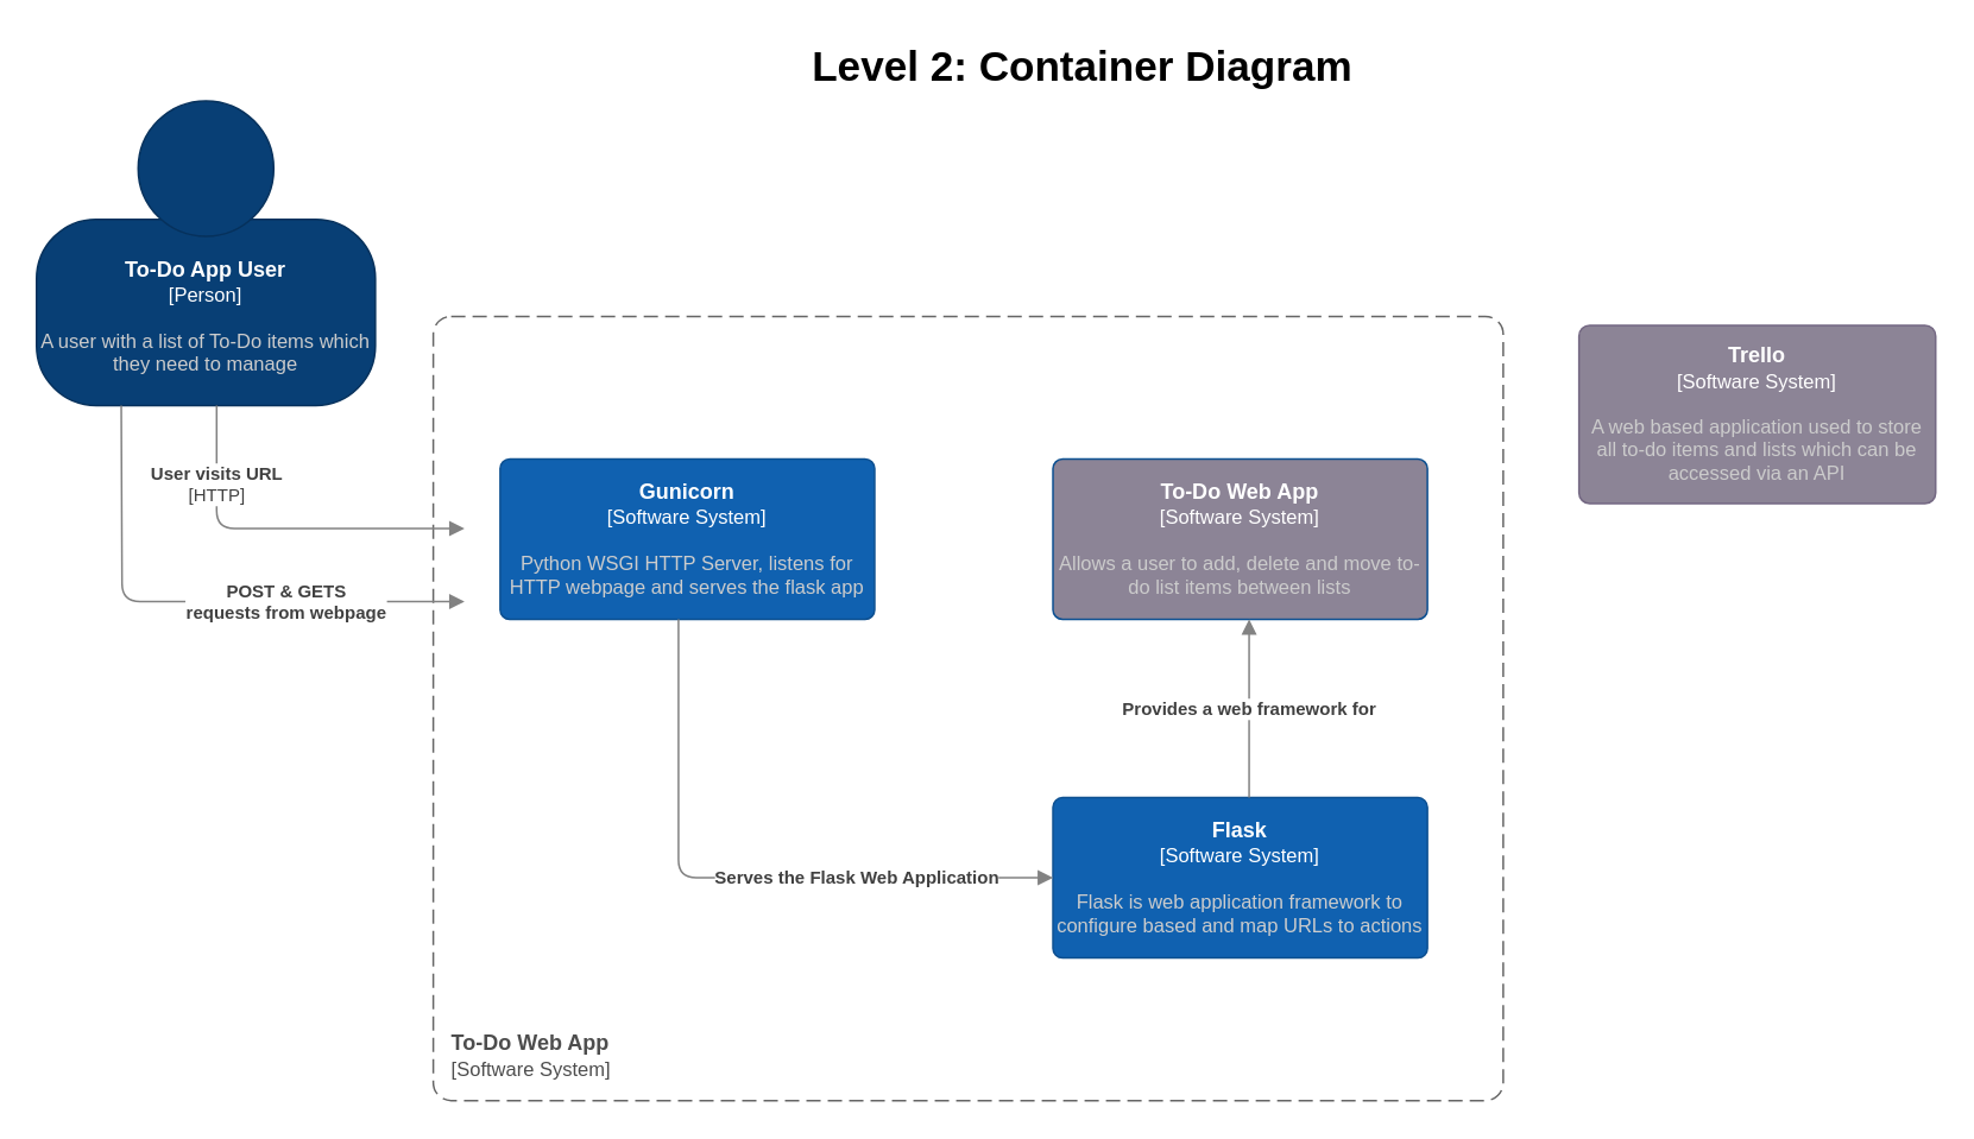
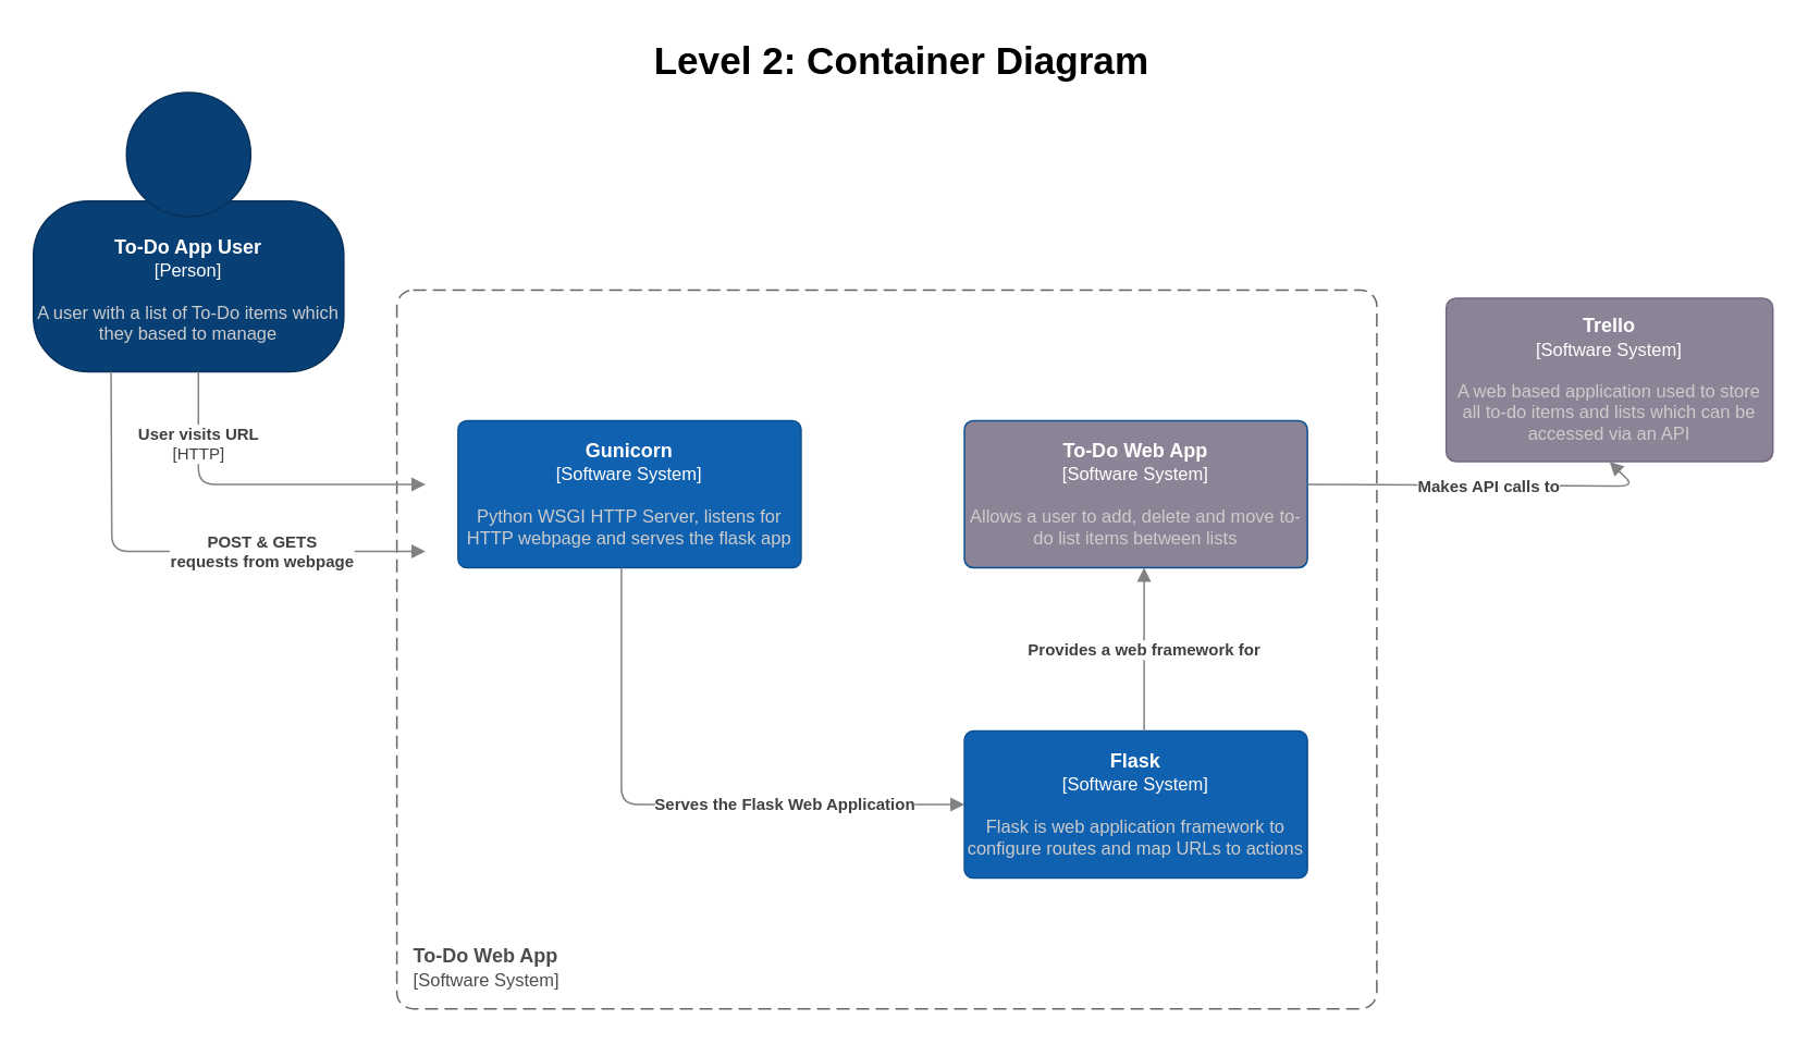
  <mxCell id="0" />
  <mxCell id="1" parent="0" />
- <mxCell id="2" value="&lt;h3&gt;Level 2: Container Diagram&amp;nbsp;&lt;/h3&gt;" style="text;html=1;strokeColor=none;fillColor=none;align=center;verticalAlign=middle;whiteSpace=wrap;rounded=0;fontSize=20;" vertex="1" parent="1"><mxGeometry x="410" y="20" width="400" height="20" as="geometry" /></mxCell>
- <mxCell id="3" value="&lt;b&gt;To-Do App User&lt;/b&gt;&lt;br&gt;&lt;div&gt;&lt;font style=&quot;font-size: 11px&quot;&gt;[Person]&lt;/font&gt;&lt;/div&gt;&lt;div style=&quot;font-size: 10px&quot;&gt;&lt;br&gt;&lt;/div&gt;&lt;div style=&quot;font-size: 11px&quot;&gt;&lt;font color=&quot;#CCCCCC&quot;&gt;A user with a list of To-Do items which they need to manage&lt;/font&gt;&lt;/div&gt;" style="shape=stencil(tZTRUsMgEEW/hsdmCNimr06s/4Fka3aSQAZwWv16STYZRaXjaDuTl3sXTu6SJUzWvlUjMMGNGoDJBybEoDRCJ3fbjb7bjOC8NdGNS1qql3tO+kRa8EUrP4IOZB7xDA3ZPjjbwQmbsADQtOAwTFV5YPw+rpkeWWtrTCSgNT6pfKpHmEIT9/IzwXixpde8LppUzI0DBHBLZnKZePw9OMUW1bXA5a3AvBDpWZTXI98MXP2DLOvo5IZG1k9Kd8/OvpjmxzxzxU0Tm/nmVWbO13tQrnPvtMe35fZIcfkUjtj3dCNyDWVix63WwYV+oO9x9PDRze7LCCfd7NNmVvn32N/SzS79XmbjHQ==);whiteSpace=wrap;html=1;rounded=1;fontColor=#ffffff;arcSize=30;allowArrows=0;rotatable=0;spacingTop=70;aspect=fixed;editable=1;metaEdit=1;resizable=1;strokeColor=#06315C;fillColor=#083F75;shadow=0;sketch=0;" vertex="1" parent="1"><mxGeometry x="20" y="49" width="190" height="171" as="geometry" /></mxCell>
+ <mxCell id="2" value="&lt;h3&gt;Level 2: Container Diagram&amp;nbsp;&lt;/h3&gt;" style="text;html=1;strokeColor=none;fillColor=none;align=center;verticalAlign=middle;whiteSpace=wrap;rounded=0;fontSize=20;" vertex="1" parent="1"><mxGeometry x="355" y="20" width="400" height="20" as="geometry" /></mxCell>
+ <mxCell id="3" value="&lt;b&gt;To-Do App User&lt;/b&gt;&lt;br&gt;&lt;div&gt;&lt;font style=&quot;font-size: 11px&quot;&gt;[Person]&lt;/font&gt;&lt;/div&gt;&lt;div style=&quot;font-size: 10px&quot;&gt;&lt;br&gt;&lt;/div&gt;&lt;div style=&quot;font-size: 11px&quot;&gt;&lt;font color=&quot;#CCCCCC&quot;&gt;A user with a list of To-Do items which they based to manage&lt;/font&gt;&lt;/div&gt;" style="shape=stencil(tZTRUsMgEEW/hsdmCNimr06s/4Fka3aSQAZwWv16STYZRaXjaDuTl3sXTu6SJUzWvlUjMMGNGoDJBybEoDRCJ3fbjb7bjOC8NdGNS1qql3tO+kRa8EUrP4IOZB7xDA3ZPjjbwQmbsADQtOAwTFV5YPw+rpkeWWtrTCSgNT6pfKpHmEIT9/IzwXixpde8LppUzI0DBHBLZnKZePw9OMUW1bXA5a3AvBDpWZTXI98MXP2DLOvo5IZG1k9Kd8/OvpjmxzxzxU0Tm/nmVWbO13tQrnPvtMe35fZIcfkUjtj3dCNyDWVix63WwYV+oO9x9PDRze7LCCfd7NNmVvn32N/SzS79XmbjHQ==);whiteSpace=wrap;html=1;rounded=1;fontColor=#ffffff;arcSize=30;allowArrows=0;rotatable=0;spacingTop=70;aspect=fixed;editable=1;metaEdit=1;resizable=1;strokeColor=#06315C;fillColor=#083F75;shadow=0;sketch=0;" vertex="1" parent="1"><mxGeometry x="20" y="49" width="190" height="171" as="geometry" /></mxCell>
  <mxCell id="4" value="&lt;div align=&quot;left&quot;&gt;&lt;font color=&quot;#4D4D4D&quot;&gt;&lt;b&gt;To-Do Web App&lt;br&gt;&lt;/b&gt;&lt;/font&gt;&lt;/div&gt;&lt;div align=&quot;left&quot;&gt;&lt;font style=&quot;font-size: 11px&quot; color=&quot;#4D4D4D&quot;&gt;[Software System]&lt;/font&gt;&lt;/div&gt;" style="rounded=1;whiteSpace=wrap;html=1;dashed=1;arcSize=20;fillColor=none;strokeColor=#666666;fontColor=#333333;labelBackgroundColor=none;align=left;verticalAlign=bottom;labelBorderColor=none;spacingTop=0;spacing=10;dashPattern=8 4;metaEdit=1;rotatable=0;perimeter=rectanglePerimeter;noLabel=0;labelPadding=0;allowArrows=0;connectable=0;expand=0;recursiveResize=0;editable=1;pointerEvents=1;absoluteArcSize=1;shadow=0;sketch=0;" vertex="1" parent="1"><mxGeometry x="242.5" y="170" width="600" height="440" as="geometry" /></mxCell>
  <mxCell id="5" value="&lt;b&gt;Gunicorn&lt;/b&gt;&lt;br&gt;&lt;div&gt;&lt;font style=&quot;font-size: 11px&quot;&gt;[Software System]&lt;/font&gt;&lt;/div&gt;&lt;div style=&quot;font-size: 10px&quot;&gt;&lt;br&gt;&lt;/div&gt;&lt;div style=&quot;font-size: 11px&quot;&gt;&lt;font color=&quot;#CCCCCC&quot;&gt;Python WSGI HTTP Server, listens for HTTP webpage and serves the flask app&lt;/font&gt;&lt;/div&gt;" style="rounded=1;whiteSpace=wrap;html=1;fontColor=#ffffff;arcSize=6;metaEdit=1;points=[[0.25,0,0],[0.5,0,0],[0.75,0,0],[1,0.25,0],[1,0.5,0],[1,0.75,0],[0.75,1,0],[0.5,1,0],[0.25,1,0],[0,0.75,0],[0,0.5,0],[0,0.25,0]];resizable=1;editable=1;movableLabel=0;allowArrows=0;rotatable=0;imageWidth=24;fillColor=#1061B0;strokeColor=#0D5091;shadow=0;sketch=0;" vertex="1" parent="1"><mxGeometry x="280" y="250" width="210" height="90" as="geometry" /></mxCell>
  <mxCell id="6" value="&lt;b&gt;Trello&lt;/b&gt;&lt;br&gt;&lt;div&gt;&lt;font style=&quot;font-size: 11px&quot;&gt;[Software System]&lt;/font&gt;&lt;/div&gt;&lt;div style=&quot;font-size: 10px&quot;&gt;&lt;br&gt;&lt;/div&gt;&lt;div style=&quot;font-size: 11px&quot;&gt;&lt;font color=&quot;#CCCCCC&quot;&gt;A web based application used to store all to-do items and lists which can be accessed via an API&lt;/font&gt;&lt;/div&gt;" style="rounded=1;whiteSpace=wrap;html=1;fontColor=#ffffff;arcSize=6;metaEdit=1;points=[[0.25,0,0],[0.5,0,0],[0.75,0,0],[1,0.25,0],[1,0.5,0],[1,0.75,0],[0.75,1,0],[0.5,1,0],[0.25,1,0],[0,0.75,0],[0,0.5,0],[0,0.25,0]];resizable=1;editable=1;movableLabel=0;allowArrows=0;rotatable=0;fillColor=#8C8496;strokeColor=#736782;" vertex="1" parent="1"><mxGeometry x="885" y="175" width="200" height="100" as="geometry" /></mxCell>
  <mxCell id="7" value="&lt;div&gt;&lt;b&gt;User visits URL&lt;/b&gt;&lt;br&gt;&lt;/div&gt;&lt;div&gt;[HTTP]&lt;/div&gt;" style="endArrow=block;html=1;fontSize=10;fontColor=#404040;strokeWidth=1;endFill=1;strokeColor=#828282;elbow=vertical;metaEdit=1;exitX=0.5;exitY=1;exitDx=0;exitDy=0;" edge="1" parent="1"><mxGeometry x="-0.576" width="50" height="50" relative="1" as="geometry"><mxPoint x="121" y="220" as="sourcePoint" /><mxPoint x="260" y="289" as="targetPoint" /><Array as="points"><mxPoint x="121" y="289" /></Array><mxPoint as="offset" /></mxGeometry></mxCell>
  <mxCell id="8" value="&lt;b&gt;To-Do Web App&lt;/b&gt;&lt;br&gt;&lt;div&gt;&lt;font style=&quot;font-size: 11px&quot;&gt;[Software System]&lt;/font&gt;&lt;/div&gt;&lt;div style=&quot;font-size: 10px&quot;&gt;&lt;br&gt;&lt;/div&gt;&lt;div style=&quot;font-size: 11px&quot;&gt;&lt;font color=&quot;#CCCCCC&quot;&gt;Allows a user to add, delete and move to-do list items between lists&lt;/font&gt;&lt;/div&gt;" style="rounded=1;whiteSpace=wrap;html=1;fontColor=#ffffff;arcSize=6;metaEdit=1;points=[[0.25,0,0],[0.5,0,0],[0.75,0,0],[1,0.25,0],[1,0.5,0],[1,0.75,0],[0.75,1,0],[0.5,1,0],[0.25,1,0],[0,0.75,0],[0,0.5,0],[0,0.25,0]];resizable=1;editable=1;movableLabel=0;allowArrows=0;rotatable=0;imageWidth=24;fillColor=#8c8496;strokeColor=#0D5091;" vertex="1" parent="1"><mxGeometry x="590" y="250" width="210" height="90" as="geometry" /></mxCell>
- <mxCell id="9" value="&lt;b&gt;Flask&lt;/b&gt;&lt;br&gt;&lt;div&gt;&lt;font style=&quot;font-size: 11px&quot;&gt;[Software System]&lt;/font&gt;&lt;/div&gt;&lt;div style=&quot;font-size: 10px&quot;&gt;&lt;br&gt;&lt;/div&gt;&lt;div style=&quot;font-size: 11px&quot;&gt;&lt;font color=&quot;#CCCCCC&quot;&gt;Flask is web application framework to configure based and map URLs to actions&lt;/font&gt;&lt;/div&gt;" style="rounded=1;whiteSpace=wrap;html=1;fontColor=#ffffff;arcSize=6;metaEdit=1;points=[[0.25,0,0],[0.5,0,0],[0.75,0,0],[1,0.25,0],[1,0.5,0],[1,0.75,0],[0.75,1,0],[0.5,1,0],[0.25,1,0],[0,0.75,0],[0,0.5,0],[0,0.25,0]];resizable=1;editable=1;movableLabel=0;allowArrows=0;rotatable=0;imageWidth=24;fillColor=#1061B0;strokeColor=#0D5091;" vertex="1" parent="1"><mxGeometry x="590" y="440" width="210" height="90" as="geometry" /></mxCell>
+ <mxCell id="9" value="&lt;b&gt;Flask&lt;/b&gt;&lt;br&gt;&lt;div&gt;&lt;font style=&quot;font-size: 11px&quot;&gt;[Software System]&lt;/font&gt;&lt;/div&gt;&lt;div style=&quot;font-size: 10px&quot;&gt;&lt;br&gt;&lt;/div&gt;&lt;div style=&quot;font-size: 11px&quot;&gt;&lt;font color=&quot;#CCCCCC&quot;&gt;Flask is web application framework to configure routes and map URLs to actions&lt;/font&gt;&lt;/div&gt;" style="rounded=1;whiteSpace=wrap;html=1;fontColor=#ffffff;arcSize=6;metaEdit=1;points=[[0.25,0,0],[0.5,0,0],[0.75,0,0],[1,0.25,0],[1,0.5,0],[1,0.75,0],[0.75,1,0],[0.5,1,0],[0.25,1,0],[0,0.75,0],[0,0.5,0],[0,0.25,0]];resizable=1;editable=1;movableLabel=0;allowArrows=0;rotatable=0;imageWidth=24;fillColor=#1061B0;strokeColor=#0D5091;" vertex="1" parent="1"><mxGeometry x="590" y="440" width="210" height="90" as="geometry" /></mxCell>
  <mxCell id="10" value="&lt;div&gt;&lt;b&gt;Provides a web framework for&lt;/b&gt;&lt;br&gt;&lt;/div&gt;" style="endArrow=block;html=1;fontSize=10;fontColor=#404040;strokeWidth=1;endFill=1;strokeColor=#828282;elbow=vertical;metaEdit=1;backgroundOutline=0;editable=1;" edge="1" parent="1"><mxGeometry width="50" height="50" relative="1" as="geometry"><mxPoint x="700" y="440" as="sourcePoint" /><mxPoint x="700" y="340" as="targetPoint" /></mxGeometry></mxCell>
+ <mxCell id="11" value="&lt;div&gt;&lt;b&gt;Makes API calls to&lt;/b&gt;&lt;br&gt;&lt;/div&gt;" style="endArrow=block;html=1;fontSize=10;fontColor=#404040;strokeWidth=1;endFill=1;strokeColor=#828282;elbow=vertical;metaEdit=1;backgroundOutline=0;editable=1;entryX=0.5;entryY=1;entryDx=0;entryDy=0;entryPerimeter=0;exitX=1;exitY=0.433;exitDx=0;exitDy=0;exitPerimeter=0;" edge="1" parent="1" source="8" target="6"><mxGeometry width="50" height="50" relative="1" as="geometry"><mxPoint x="840" y="290" as="sourcePoint" /><mxPoint x="1080" y="290" as="targetPoint" /><Array as="points"><mxPoint x="1000" y="290" /></Array></mxGeometry></mxCell>
  <mxCell id="12" value="&lt;div&gt;&lt;b&gt;POST &amp; GETS &#10;requests from webpage&lt;/b&gt;&lt;br&gt;&lt;/div&gt;" style="endArrow=block;html=1;fontSize=10;fontColor=#404040;strokeWidth=1;endFill=1;strokeColor=#828282;elbow=vertical;metaEdit=1;backgroundOutline=0;editable=1;exitX=0.25;exitY=1;exitDx=0;exitDy=0;" edge="1" parent="1" source="3"><mxGeometry x="0.338" width="50" height="50" relative="1" as="geometry"><mxPoint x="60" y="400" as="sourcePoint" /><mxPoint x="260" y="330" as="targetPoint" /><Array as="points"><mxPoint x="68" y="330" /></Array><mxPoint as="offset" /></mxGeometry></mxCell>
  <mxCell id="13" value="&lt;div&gt;&lt;b&gt;Serves the Flask Web Application&lt;/b&gt;&lt;br&gt;&lt;/div&gt;" style="endArrow=block;html=1;fontSize=10;fontColor=#404040;strokeWidth=1;endFill=1;strokeColor=#828282;elbow=vertical;metaEdit=1;backgroundOutline=0;editable=1;entryX=0;entryY=0.5;entryDx=0;entryDy=0;entryPerimeter=0;" edge="1" parent="1" target="9"><mxGeometry x="0.38" width="50" height="50" relative="1" as="geometry"><mxPoint x="380" y="340" as="sourcePoint" /><mxPoint x="380" y="490" as="targetPoint" /><Array as="points"><mxPoint x="380" y="485" /></Array><mxPoint as="offset" /></mxGeometry></mxCell>
